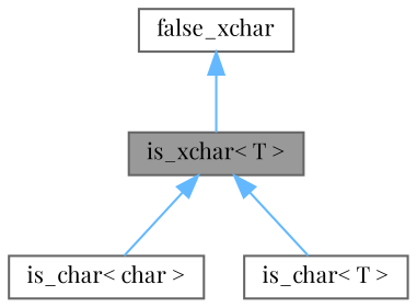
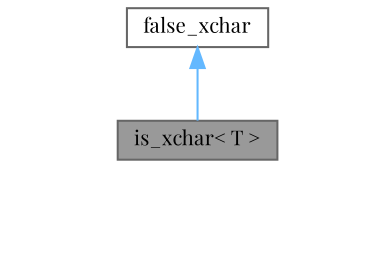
  digraph {
    fontname="Playfair Display"
    node [color=gray40 fillcolor=white fontname="Playfair Display" fontsize=10 shape=box style=filled]
    edge [color=steelblue1 dir=back fontname="Playfair Display" fontsize=10 labelfontname=Helvetica labelfontsize=10 style=solid]
    n1 [fillcolor=grey60 fontcolor=black height=0.2 label="is_xchar\< T \>" width=0.4]
-   n2 [height=0.2 label="is_char\< char \>" width=0.4]
-   n3 [height=0.2 label="is_char\< T \>" width=0.4]
    n4 [height=0.2 label=false_xchar width=0.4]
-   n1 -> n2
-   n1 -> n3
    n4 -> n1
  }
